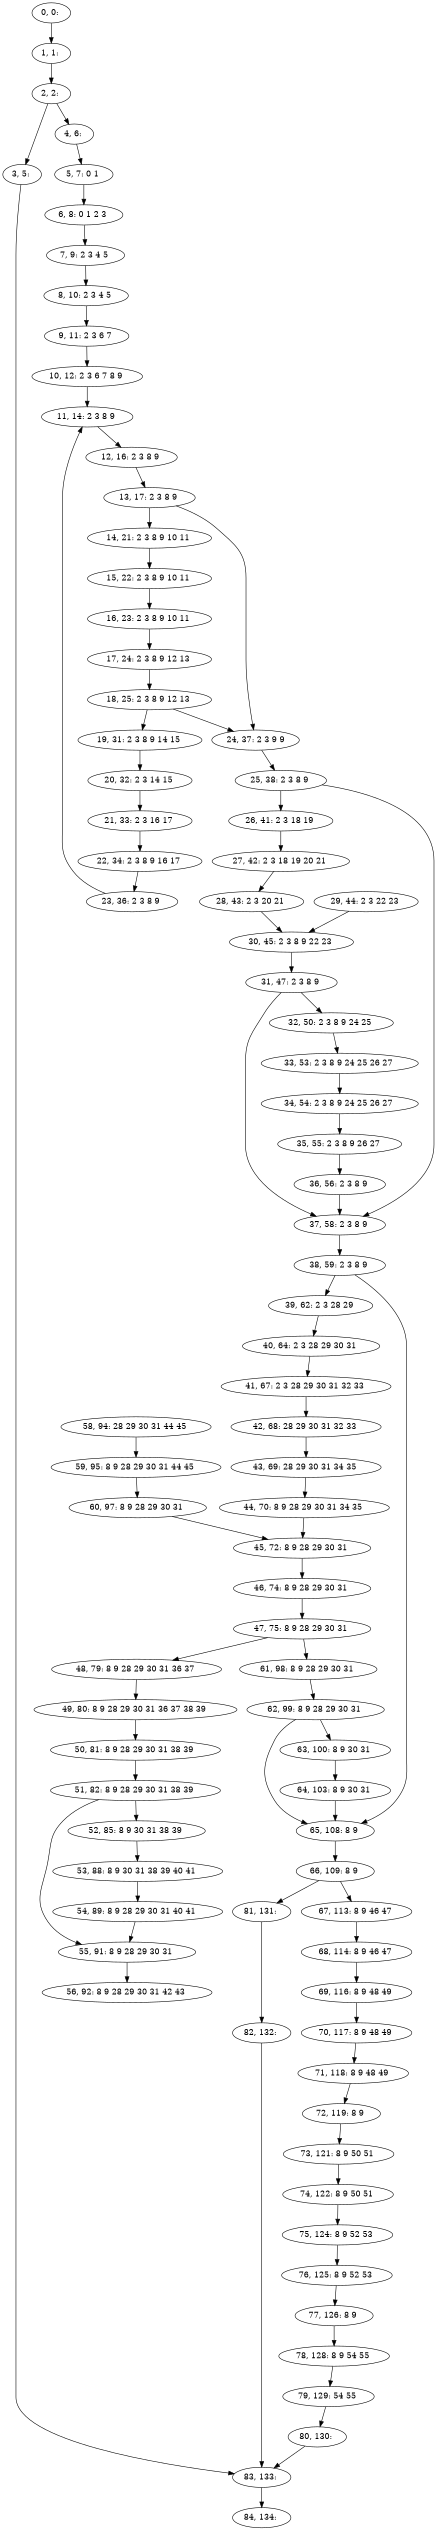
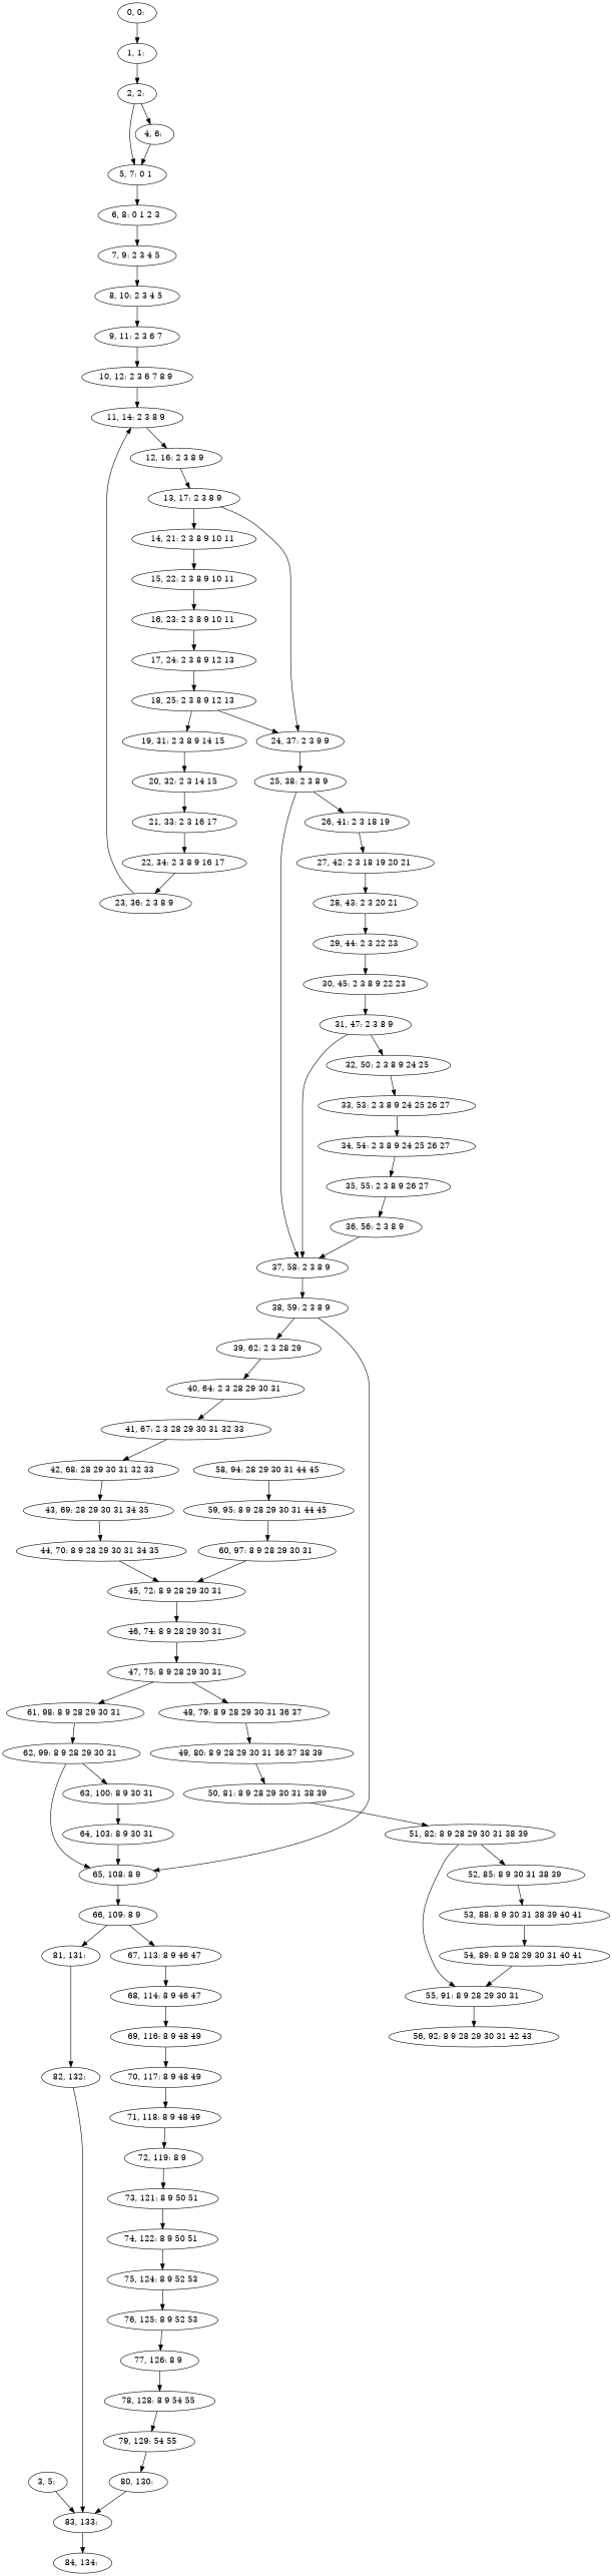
  digraph {
    n1 [label="0, 0: "]
    n2 [label="1, 1: "]
    n3 [label="2, 2: "]
    n4 [label="3, 5: "]
    n5 [label="4, 6: "]
    n6 [label="83, 133: "]
    n7 [label="5, 7: 0 1 "]
    n8 [label="84, 134: "]
    n9 [label="6, 8: 0 1 2 3 "]
    n10 [label="7, 9: 2 3 4 5 "]
    n11 [label="8, 10: 2 3 4 5 "]
    n12 [label="9, 11: 2 3 6 7 "]
    n13 [label="10, 12: 2 3 6 7 8 9 "]
    n14 [label="11, 14: 2 3 8 9 "]
    n15 [label="12, 16: 2 3 8 9 "]
    n16 [label="13, 17: 2 3 8 9 "]
    n17 [label="14, 21: 2 3 8 9 10 11 "]
    n18 [label="24, 37: 2 3 9 9"]
    n19 [label="15, 22: 2 3 8 9 10 11 "]
    n20 [label="25, 38: 2 3 8 9 "]
    n21 [label="16, 23: 2 3 8 9 10 11 "]
    n22 [label="17, 24: 2 3 8 9 12 13 "]
    n23 [label="18, 25: 2 3 8 9 12 13 "]
    n24 [label="19, 31: 2 3 8 9 14 15 "]
    n25 [label="20, 32: 2 3 14 15 "]
    n26 [label="21, 33: 2 3 16 17 "]
    n27 [label="22, 34: 2 3 8 9 16 17 "]
    n28 [label="23, 36: 2 3 8 9 "]
    n29 [label="26, 41: 2 3 18 19 "]
    n30 [label="37, 58: 2 3 8 9 "]
    n31 [label="27, 42: 2 3 18 19 20 21 "]
    n32 [label="38, 59: 2 3 8 9 "]
    n33 [label="28, 43: 2 3 20 21 "]
    n34 [label="29, 44: 2 3 22 23 "]
    n35 [label="30, 45: 2 3 8 9 22 23 "]
    n36 [label="31, 47: 2 3 8 9 "]
    n37 [label="32, 50: 2 3 8 9 24 25 "]
    n38 [label="33, 53: 2 3 8 9 24 25 26 27 "]
    n39 [label="34, 54: 2 3 8 9 24 25 26 27 "]
    n40 [label="35, 55: 2 3 8 9 26 27 "]
    n41 [label="36, 56: 2 3 8 9 "]
    n42 [label="39, 62: 2 3 28 29 "]
    n43 [label="65, 108: 8 9 "]
    n44 [label="40, 64: 2 3 28 29 30 31 "]
    n45 [label="66, 109: 8 9 "]
    n46 [label="41, 67: 2 3 28 29 30 31 32 33 "]
    n47 [label="42, 68: 28 29 30 31 32 33 "]
    n48 [label="43, 69: 28 29 30 31 34 35 "]
    n49 [label="44, 70: 8 9 28 29 30 31 34 35 "]
    n50 [label="45, 72: 8 9 28 29 30 31 "]
    n51 [label="46, 74: 8 9 28 29 30 31 "]
    n52 [label="47, 75: 8 9 28 29 30 31 "]
    n53 [label="48, 79: 8 9 28 29 30 31 36 37 "]
    n54 [label="61, 98: 8 9 28 29 30 31 "]
    n55 [label="49, 80: 8 9 28 29 30 31 36 37 38 39 "]
    n56 [label="62, 99: 8 9 28 29 30 31 "]
    n57 [label="50, 81: 8 9 28 29 30 31 38 39 "]
    n58 [label="51, 82: 8 9 28 29 30 31 38 39 "]
    n59 [label="52, 85: 8 9 30 31 38 39 "]
    n60 [label="55, 91: 8 9 28 29 30 31 "]
    n61 [label="53, 88: 8 9 30 31 38 39 40 41 "]
    n62 [label="56, 92: 8 9 28 29 30 31 42 43 "]
    n63 [label="54, 89: 8 9 28 29 30 31 40 41 "]
    n64 [label="58, 94: 28 29 30 31 44 45 "]
    n65 [label="59, 95: 8 9 28 29 30 31 44 45 "]
    n66 [label="60, 97: 8 9 28 29 30 31 "]
    n67 [label="63, 100: 8 9 30 31 "]
    n68 [label="64, 103: 8 9 30 31 "]
    n69 [label="67, 113: 8 9 46 47 "]
    n70 [label="81, 131: "]
    n71 [label="68, 114: 8 9 46 47 "]
    n72 [label="82, 132: "]
    n73 [label="69, 116: 8 9 48 49 "]
    n74 [label="70, 117: 8 9 48 49 "]
    n75 [label="71, 118: 8 9 48 49 "]
    n76 [label="72, 119: 8 9 "]
    n77 [label="73, 121: 8 9 50 51 "]
    n78 [label="74, 122: 8 9 50 51 "]
    n79 [label="75, 124: 8 9 52 53 "]
    n80 [label="76, 125: 8 9 52 53 "]
    n81 [label="77, 126: 8 9 "]
    n82 [label="78, 128: 8 9 54 55 "]
    n83 [label="79, 129: 54 55 "]
    n84 [label="80, 130: "]
    n1 -> n2
    n2 -> n3
-   n3 -> n4
+   n3 -> n7
    n3 -> n5
    n4 -> n6
    n5 -> n7
    n6 -> n8
    n7 -> n9
    n9 -> n10
    n10 -> n11
    n11 -> n12
    n12 -> n13
    n13 -> n14
    n14 -> n15
    n15 -> n16
    n16 -> n17
    n16 -> n18
    n17 -> n19
    n18 -> n20
    n19 -> n21
    n20 -> n29
    n20 -> n30
    n21 -> n22
    n22 -> n23
    n23 -> n18
    n23 -> n24
    n24 -> n25
    n25 -> n26
    n26 -> n27
    n27 -> n28
    n28 -> n14
    n29 -> n31
    n30 -> n32
    n31 -> n33
    n32 -> n42
    n32 -> n43
-   n33 -> n35
+   n33 -> n34
    n34 -> n35
    n35 -> n36
    n36 -> n30
    n36 -> n37
    n37 -> n38
    n38 -> n39
    n39 -> n40
    n40 -> n41
    n41 -> n30
    n42 -> n44
    n43 -> n45
    n44 -> n46
    n45 -> n69
    n45 -> n70
    n46 -> n47
    n47 -> n48
    n48 -> n49
    n49 -> n50
    n50 -> n51
    n51 -> n52
    n52 -> n53
    n52 -> n54
    n53 -> n55
    n54 -> n56
    n55 -> n57
    n56 -> n43
    n56 -> n67
    n57 -> n58
    n58 -> n59
    n58 -> n60
    n59 -> n61
    n60 -> n62
    n61 -> n63
    n63 -> n60
    n64 -> n65
    n65 -> n66
    n66 -> n50
    n67 -> n68
    n68 -> n43
    n69 -> n71
    n70 -> n72
    n71 -> n73
    n72 -> n6
    n73 -> n74
    n74 -> n75
    n75 -> n76
    n76 -> n77
    n77 -> n78
    n78 -> n79
    n79 -> n80
    n80 -> n81
    n81 -> n82
    n82 -> n83
    n83 -> n84
    n84 -> n6
  }
